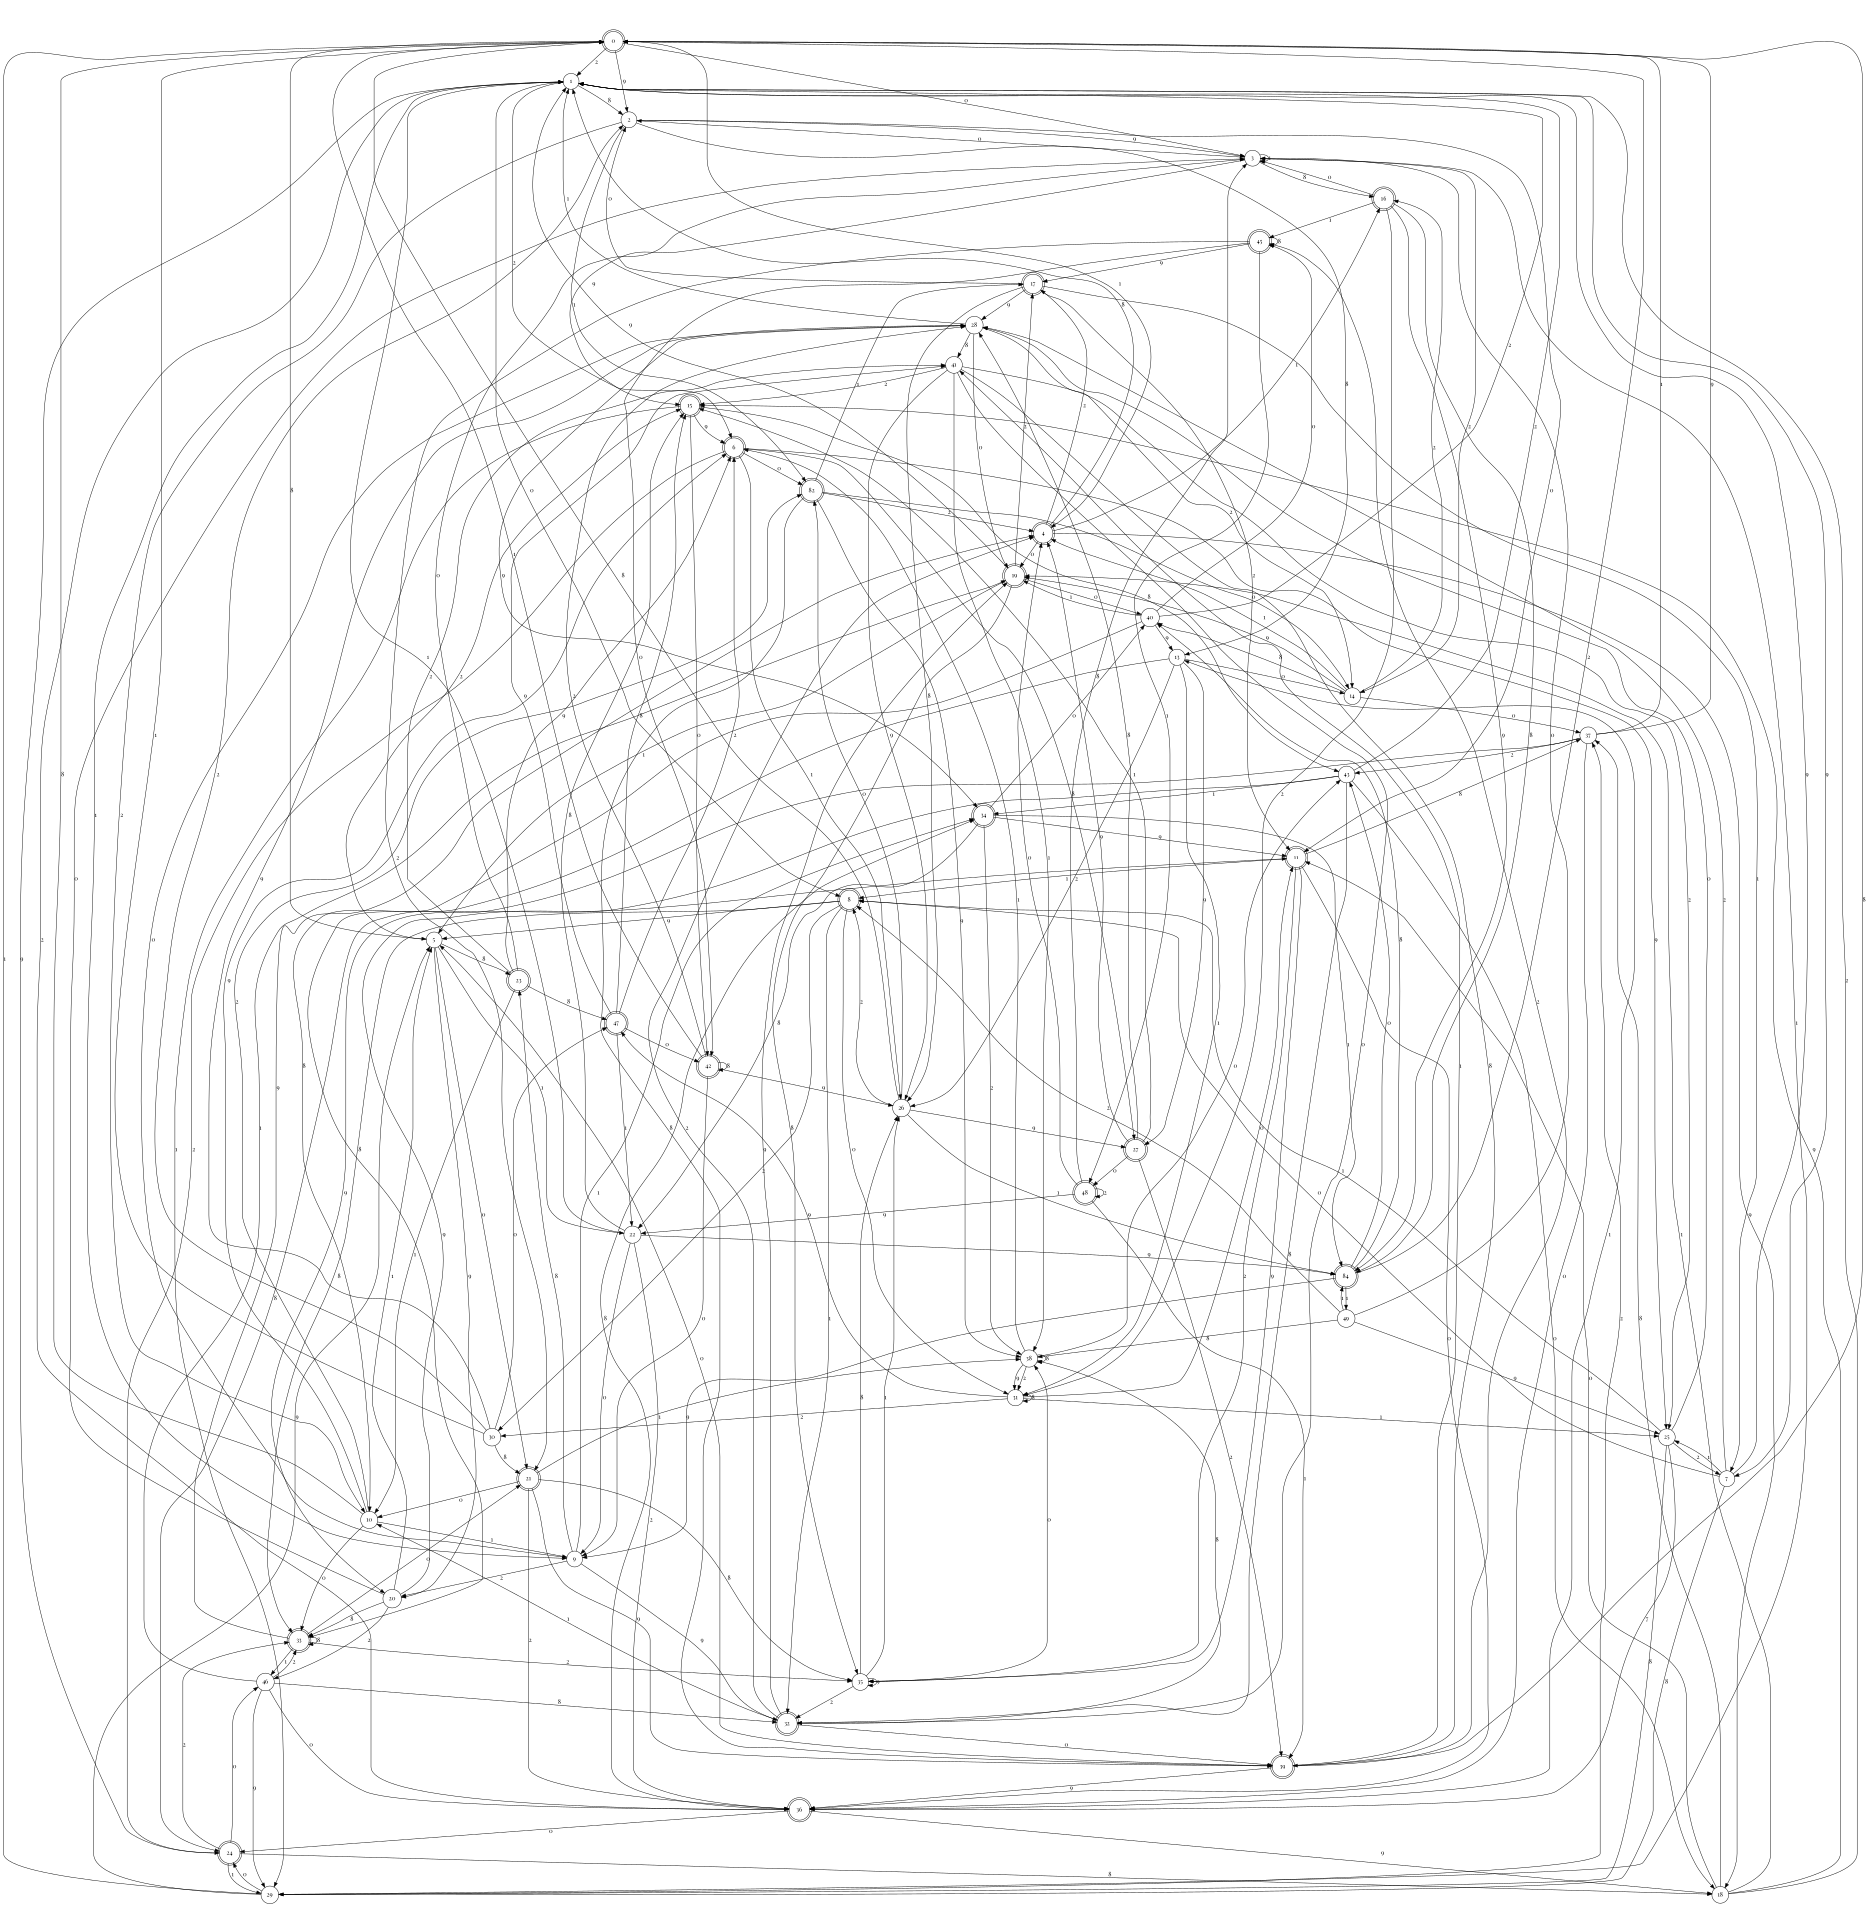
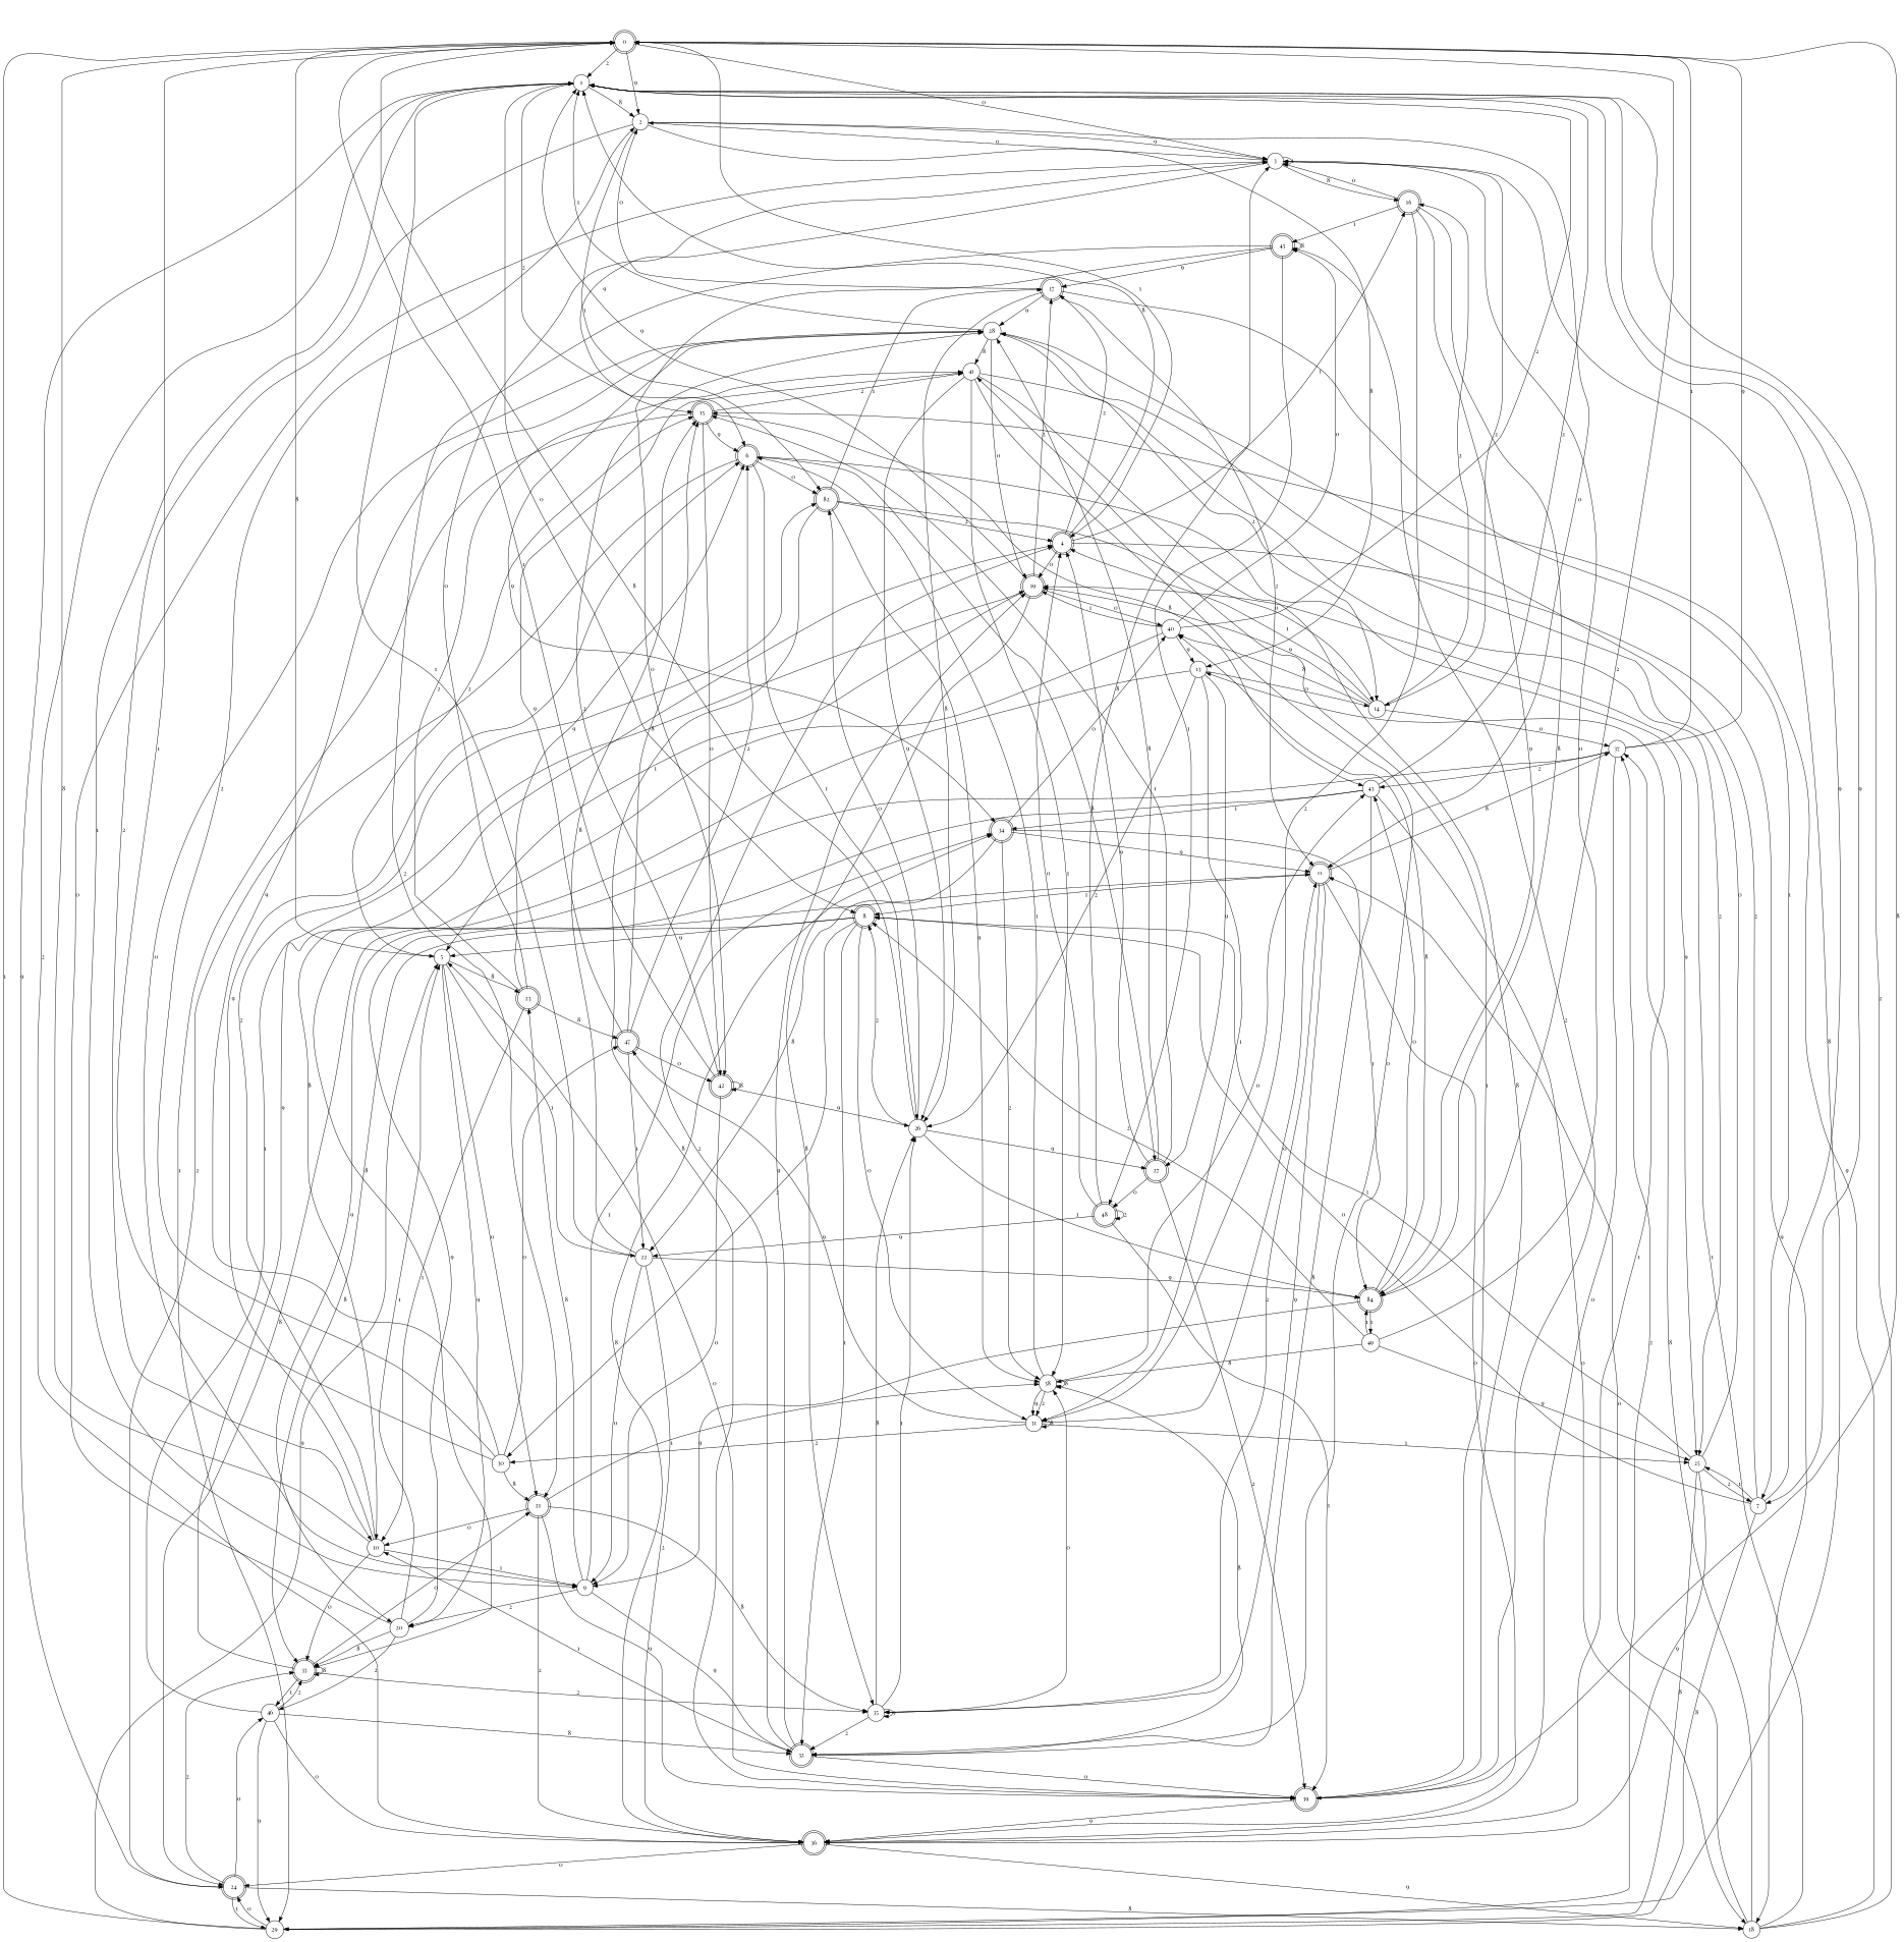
  digraph {
    fontname="Playfair Display"
    node [fontname="Playfair Display" shape=circle]
    edge [fontname="Playfair Display"]
    n1 [label=0 shape=doublecircle]
    n2 [label=1]
    n3 [label=2]
    n4 [label=3]
    n5 [label=4 shape=doublecircle]
    n6 [label=5]
    n7 [label=6 shape=doublecircle]
    n8 [label=7]
    n9 [label=8 shape=doublecircle]
    n10 [label=9]
    n11 [label=10]
    n12 [label=11 shape=doublecircle]
    n13 [label=82 shape=doublecircle]
    n14 [label=13]
    n15 [label=14]
    n16 [label=15 shape=doublecircle]
    n17 [label=16 shape=doublecircle]
    n18 [label=17 shape=doublecircle]
    n19 [label=18]
    n20 [label=19 shape=doublecircle]
    n21 [label=20]
    n22 [label=21 shape=doublecircle]
    n23 [label=22]
    n24 [label=23 shape=doublecircle]
    n25 [label=24 shape=doublecircle]
    n26 [label=25]
    n27 [label=26]
    n28 [label=27 shape=doublecircle]
    n29 [label=28]
    n30 [label=29]
    n31 [label=30]
    n32 [label=31]
    n33 [label=32 shape=doublecircle]
    n34 [label=33 shape=doublecircle]
    n35 [label=34 shape=doublecircle]
    n36 [label=35]
    n37 [label=36 shape=doublecircle]
    n38 [label=37]
    n39 [label=38]
    n40 [label=39 shape=doublecircle]
    n41 [label=40]
    n42 [label=41]
    n43 [label=42 shape=doublecircle]
    n44 [label=43]
    n45 [label=84 shape=doublecircle]
    n46 [label=45 shape=doublecircle]
    n47 [label=46]
    n48 [label=47 shape=doublecircle]
    n49 [label=48 shape=doublecircle]
    n50 [label=49]
    n1 -> n2 [label=2]
    n1 -> n3 [label=9]
    n1 -> n4 [label=0]
    n1 -> n5 [label=1]
    n1 -> n6 [label=8]
    n2 -> n3 [label=8]
    n2 -> n7 [label=2]
    n2 -> n8 [label=9]
    n2 -> n9 [label=0]
    n2 -> n10 [label=1]
    n3 -> n4 [label=9]
    n3 -> n11 [label=2]
    n3 -> n12 [label=0]
    n3 -> n13 [label=1]
    n3 -> n14 [label=8]
    n4 -> n3 [label=0]
    n4 -> n4 [label=1]
    n4 -> n15 [label=2]
    n4 -> n16 [label=9]
    n4 -> n17 [label=8]
    n5 -> n2 [label=8]
    n5 -> n17 [label=1]
    n5 -> n18 [label=2]
    n5 -> n19 [label=9]
    n5 -> n20 [label=0]
    n6 -> n16 [label=2]
    n6 -> n21 [label=9]
    n6 -> n22 [label=0]
    n6 -> n23 [label=1]
    n6 -> n24 [label=8]
    n7 -> n13 [label=0]
    n7 -> n25 [label=2]
    n7 -> n26 [label=9]
    n7 -> n27 [label=1]
    n7 -> n28 [label=8]
    n8 -> n2 [label=9]
    n8 -> n9 [label=0]
    n8 -> n26 [label=1]
    n8 -> n29 [label=2]
    n8 -> n30 [label=8]
    n9 -> n6 [label=9]
    n9 -> n31 [label=2]
    n9 -> n32 [label=0]
    n9 -> n33 [label=1]
    n9 -> n34 [label=8]
    n10 -> n21 [label=2]
    n10 -> n24 [label=8]
    n10 -> n29 [label=0]
    n10 -> n33 [label=9]
    n10 -> n35 [label=1]
    n11 -> n1 [label=8]
    n11 -> n7 [label=9]
    n11 -> n10 [label=1]
    n11 -> n13 [label=2]
    n11 -> n34 [label=0]
    n12 -> n9 [label=1]
    n12 -> n36 [label=2]
    n12 -> n36 [label=9]
    n12 -> n37 [label=0]
    n12 -> n38 [label=8]
    n13 -> n5 [label=2]
    n13 -> n15 [label=0]
    n13 -> n18 [label=1]
    n13 -> n39 [label=9]
    n13 -> n40 [label=8]
    n14 -> n15 [label=0]
    n14 -> n27 [label=2]
    n14 -> n28 [label=9]
    n14 -> n32 [label=1]
    n14 -> n34 [label=8]
    n15 -> n5 [label=1]
    n15 -> n17 [label=2]
    n15 -> n20 [label=9]
    n15 -> n38 [label=0]
    n15 -> n41 [label=8]
    n16 -> n7 [label=9]
    n16 -> n30 [label=1]
-   n42 -> n16 [label=2]
+   n16 -> n42 [label=2]
    n16 -> n43 [label=0]
    n16 -> n44 [label=8]
    n17 -> n4 [label=0]
    n17 -> n32 [label=2]
    n17 -> n45 [label=9]
    n17 -> n45 [label=8]
    n17 -> n46 [label=1]
    n18 -> n3 [label=0]
    n18 -> n8 [label=1]
    n18 -> n12 [label=2]
    n18 -> n27 [label=8]
    n18 -> n29 [label=9]
    n19 -> n2 [label=2]
    n19 -> n12 [label=0]
    n19 -> n16 [label=9]
    n19 -> n20 [label=1]
    n19 -> n38 [label=8]
    n20 -> n2 [label=9]
    n20 -> n6 [label=1]
    n20 -> n18 [label=2]
    n20 -> n36 [label=8]
    n20 -> n41 [label=0]
    n21 -> n4 [label=0]
    n21 -> n6 [label=1]
    n21 -> n12 [label=9]
    n21 -> n34 [label=8]
    n21 -> n47 [label=2]
    n22 -> n11 [label=0]
    n22 -> n36 [label=8]
    n22 -> n37 [label=2]
    n22 -> n39 [label=1]
    n22 -> n40 [label=9]
    n23 -> n2 [label=1]
    n23 -> n10 [label=0]
    n23 -> n16 [label=8]
    n23 -> n37 [label=2]
    n23 -> n45 [label=9]
    n24 -> n4 [label=0]
    n24 -> n7 [label=9]
    n24 -> n11 [label=1]
    n24 -> n42 [label=2]
    n24 -> n48 [label=8]
    n25 -> n2 [label=9]
    n25 -> n19 [label=8]
    n25 -> n30 [label=1]
    n25 -> n34 [label=2]
    n25 -> n47 [label=0]
    n26 -> n8 [label=2]
    n26 -> n9 [label=1]
    n26 -> n29 [label=0]
    n26 -> n30 [label=8]
-   n26 -> n37 [label=7]
+   n26 -> n37 [label=9]
    n27 -> n1 [label=8]
    n27 -> n9 [label=2]
    n27 -> n13 [label=0]
    n27 -> n28 [label=9]
    n27 -> n45 [label=1]
    n28 -> n5 [label=9]
    n28 -> n16 [label=1]
    n28 -> n29 [label=8]
    n28 -> n40 [label=2]
    n28 -> n49 [label=0]
    n29 -> n2 [label=1]
    n29 -> n15 [label=2]
    n29 -> n20 [label=0]
    n29 -> n35 [label=9]
    n29 -> n42 [label=8]
    n30 -> n1 [label=1]
-   n30 -> n4 [label=1]
+   n30 -> n4 [label=8]
    n30 -> n6 [label=9]
    n30 -> n25 [label=0]
    n30 -> n38 [label=2]
    n31 -> n1 [label=1]
    n31 -> n3 [label=2]
    n31 -> n22 [label=8]
    n31 -> n29 [label=9]
    n31 -> n48 [label=0]
    n32 -> n12 [label=0]
    n32 -> n26 [label=1]
    n32 -> n31 [label=2]
    n32 -> n32 [label=8]
    n32 -> n48 [label=9]
    n33 -> n5 [label=2]
    n33 -> n11 [label=1]
    n33 -> n20 [label=9]
    n33 -> n39 [label=8]
    n33 -> n40 [label=0]
    n34 -> n5 [label=9]
    n34 -> n22 [label=0]
    n34 -> n34 [label=8]
    n34 -> n36 [label=2]
    n34 -> n47 [label=1]
    n35 -> n12 [label=9]
    n35 -> n23 [label=8]
    n35 -> n39 [label=2]
    n35 -> n41 [label=0]
    n35 -> n45 [label=1]
    n36 -> n27 [label=1]
    n36 -> n27 [label=8]
    n36 -> n33 [label=2]
    n36 -> n36 [label=9]
    n36 -> n39 [label=0]
    n37 -> n2 [label=2]
    n37 -> n14 [label=1]
    n37 -> n19 [label=9]
    n37 -> n25 [label=0]
    n37 -> n35 [label=8]
    n38 -> n1 [label=9]
    n38 -> n1 [label=1]
    n38 -> n25 [label=8]
    n38 -> n37 [label=0]
    n38 -> n44 [label=2]
    n39 -> n7 [label=1]
    n39 -> n32 [label=2]
    n39 -> n32 [label=9]
    n39 -> n39 [label=8]
    n39 -> n44 [label=0]
    n40 -> n1 [label=8]
    n40 -> n6 [label=0]
    n40 -> n37 [label=9]
    n40 -> n42 [label=1]
    n40 -> n46 [label=2]
    n41 -> n2 [label=2]
    n41 -> n11 [label=8]
    n41 -> n14 [label=9]
    n41 -> n20 [label=1]
    n41 -> n46 [label=0]
    n42 -> n26 [label=2]
    n42 -> n27 [label=9]
    n42 -> n33 [label=0]
    n42 -> n39 [label=1]
    n42 -> n40 [label=8]
    n43 -> n1 [label=1]
    n43 -> n10 [label=0]
    n43 -> n27 [label=9]
    n43 -> n29 [label=2]
    n43 -> n43 [label=8]
    n44 -> n2 [label=2]
    n44 -> n19 [label=0]
    n44 -> n21 [label=9]
    n44 -> n33 [label=8]
    n44 -> n35 [label=1]
    n45 -> n1 [label=2]
    n45 -> n10 [label=9]
    n45 -> n41 [label=8]
    n45 -> n44 [label=0]
    n45 -> n50 [label=1]
    n46 -> n18 [label=9]
    n46 -> n22 [label=2]
    n46 -> n43 [label=0]
    n46 -> n46 [label=8]
    n46 -> n49 [label=1]
    n47 -> n20 [label=1]
    n47 -> n30 [label=9]
    n47 -> n33 [label=8]
    n47 -> n34 [label=2]
    n47 -> n37 [label=0]
    n48 -> n7 [label=2]
    n48 -> n16 [label=8]
    n48 -> n23 [label=1]
    n48 -> n42 [label=9]
    n48 -> n43 [label=0]
    n49 -> n4 [label=8]
    n49 -> n5 [label=0]
    n49 -> n23 [label=9]
    n49 -> n40 [label=1]
    n49 -> n49 [label=2]
    n50 -> n4 [label=0]
    n50 -> n9 [label=2]
    n50 -> n26 [label=9]
    n50 -> n39 [label=8]
    n50 -> n45 [label=1]
  }
